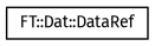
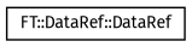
  digraph {
    rankdir=LR
    fontname="Fira Sans"
-   n1 [color=black fillcolor=white fontname="Fira Sans" fontsize=10 height=0.2 label="FT::Dat::DataRef" shape=record style=filled width=0.4]
+   n1 [color=black fillcolor=white fontname="Fira Sans" fontsize=10 height=0.2 label="FT::DataRef::DataRef" shape=record style=filled width=0.4]
  }
